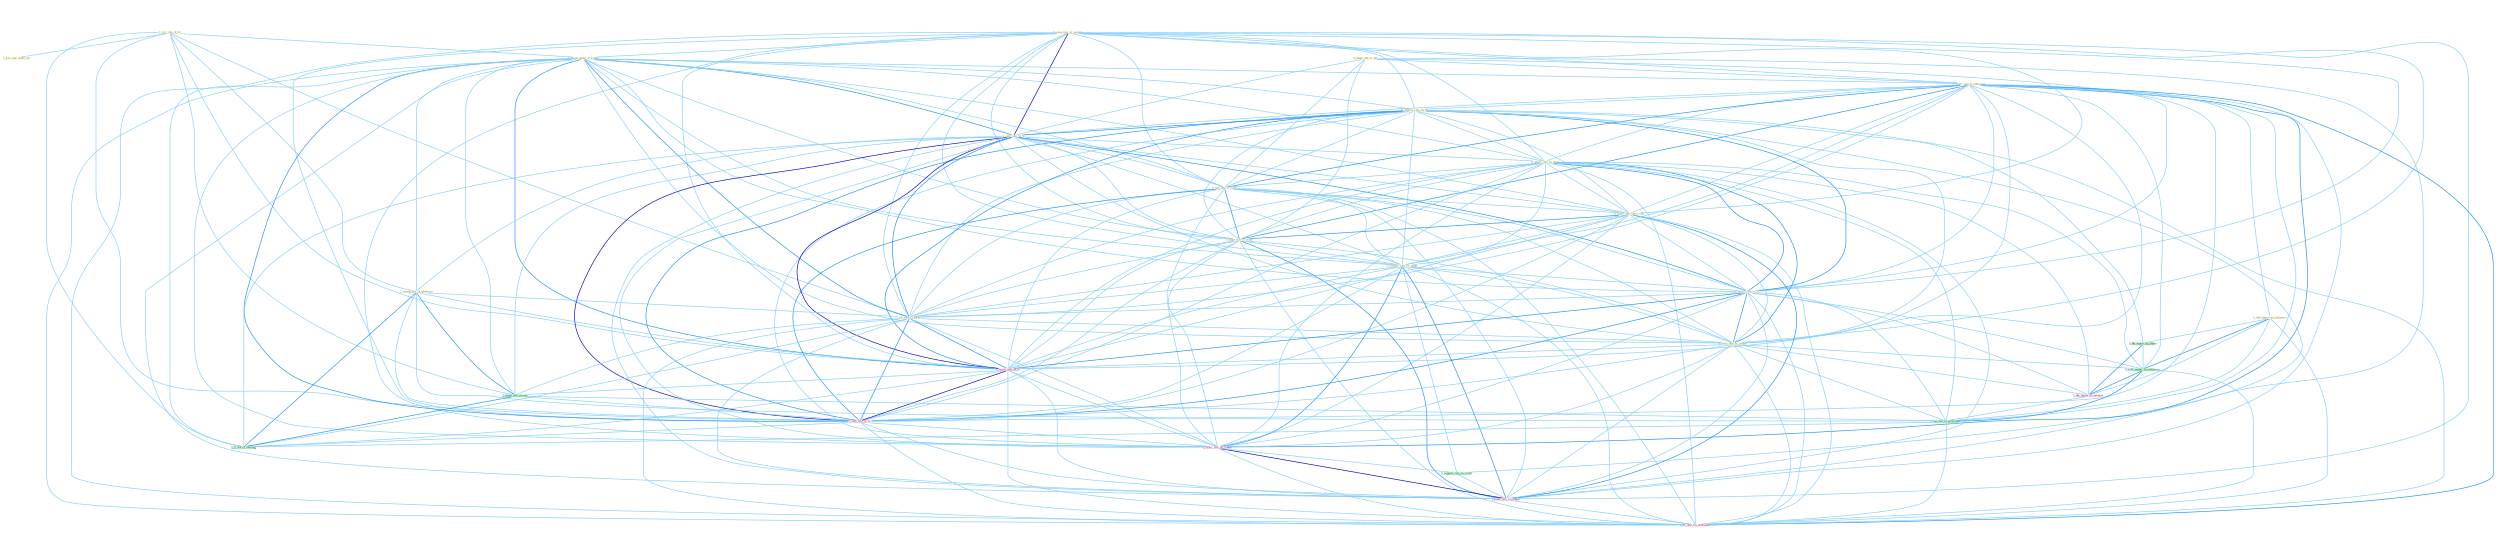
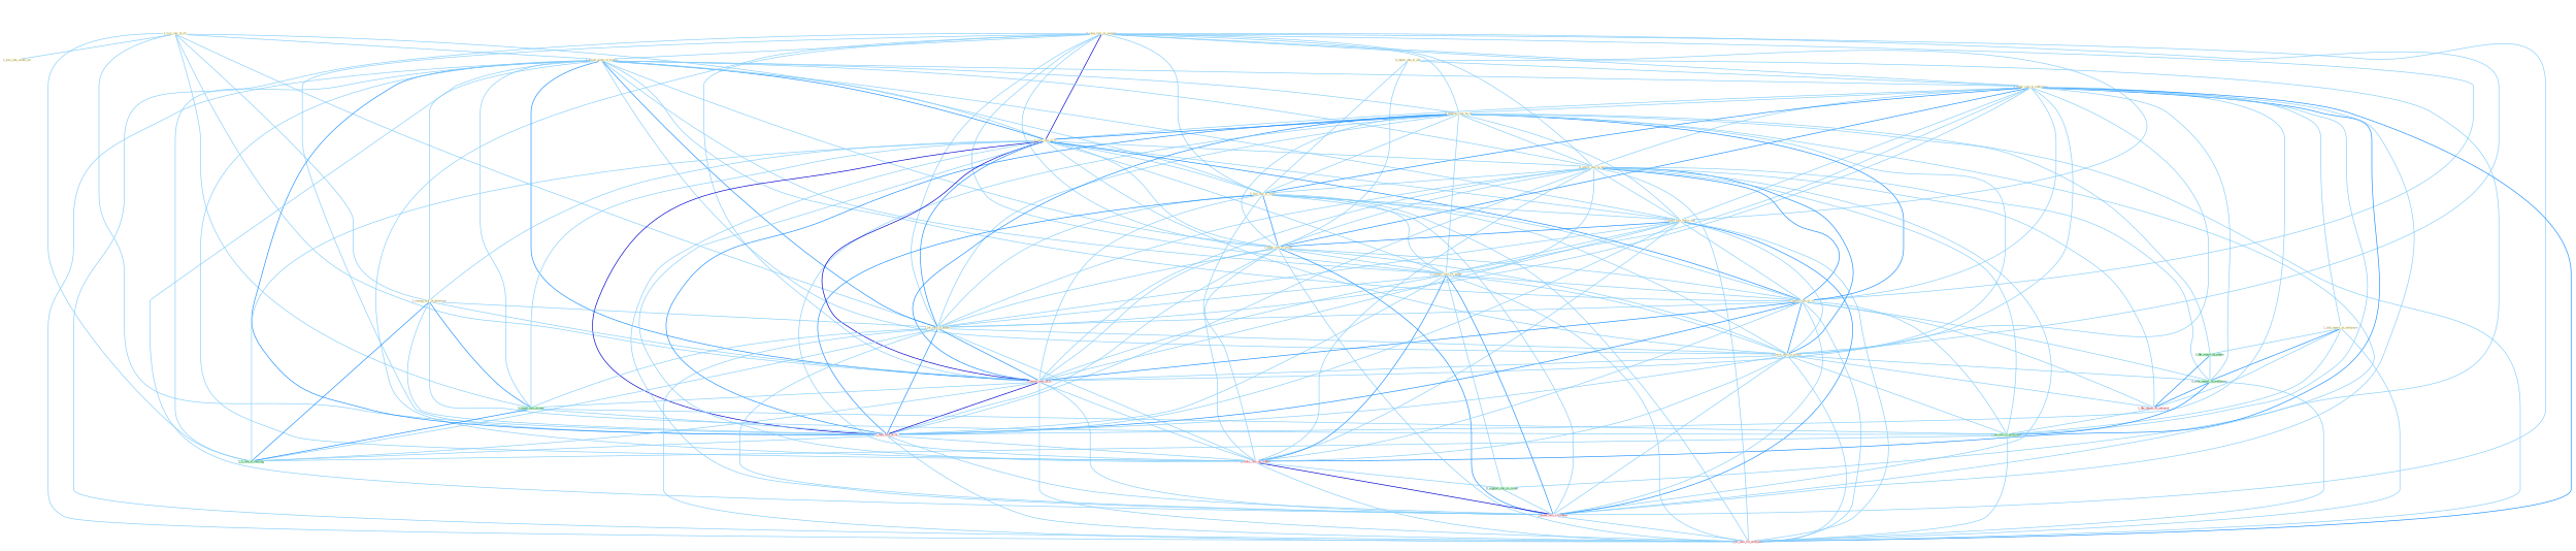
  graph {
    fontname="IBM Plex Sans"
    node [color="#ffffe0" fixedsize=true fontcolor="#8b7d6b" fontname="IBM Plex Sans" fontsize=4 shape=polygon style=filled]
    edge [color="#87cefa" fontname="IBM Plex Sans" w=1]
    "1_turn_rule_of_citi " [height=.06 width=.5]
    "0_view_rate_as_weapon " [height=.06 width=.5]
    n3 [height=.06 label="1_found_under_of_improv" width=.5]
    "0_taken_role_in_aid " [height=.06 width=.5]
    "1_reduc_rate_in_entitynam " [height=.06 width=.5]
    "0_depress_rate_by_% " [height=.06 width=.5]
    "1_carri_rate_of_% " [height=.06 width=.5]
    "0_return_rate_to_level " [height=.06 width=.5]
    "1_issu_rule_under_act " [height=.06 width=.5]
    "0_had_rate_in_studi " [height=.06 width=.5]
    "0_lower_rate_befor_end " [height=.06 width=.5]
    "1_told_report_at_entitynam " [height=.06 width=.5]
    "1_manag_risk_of_othernum " [height=.06 width=.5]
    "0_lower_rate_in_effort " [height=.06 width=.5]
    "1_confirm_rate_on_paper " [height=.06 width=.5]
    "0_boost_rate_to_% " [height=.06 width=.5]
    "1_hit_rate_of_leader " [height=.06 width=.5]
    "0_have_rate_to_extent " [height=.06 width=.5]
    "1_reach_rate_of_% " [color="#fff0f5" fontcolor="#b22222" height=.06 width=.5]
    "1_had_rate_of_% " [color="#fff0f5" fontcolor="#b22222" height=.06 width=.5]
    "1_file_report_to_network " [color="#fff0f5" fontcolor="#b22222" height=.06 width=.5]
    "1_reduc_rate_on_million " [color="#fff0f5" fontcolor="#b22222" height=.06 width=.5]
    "1_lower_rate_on_million " [color="#fff0f5" fontcolor="#b22222" height=.06 width=.5]
    "1_lift_rate_for_entitynam " [color="#fff0f5" fontcolor="#b22222" height=.06 width=.5]
    "1_count_risk_of_new " [color="#BDFCC9" fontcolor="#2f4f4f" height=.06 width=.5]
    "1_'s_risk_of_messag " [color="#BDFCC9" fontcolor="#2f4f4f" height=.06 width=.5]
    "0_support_role_on_condit " [color="#BDFCC9" fontcolor="#2f4f4f" height=.06 width=.5]
    "0_sent_report_to_entitynam " [color="#BDFCC9" fontcolor="#2f4f4f" height=.06 width=.5]
    "1_wa_risk_to_entitynam " [color="#BDFCC9" fontcolor="#2f4f4f" height=.06 width=.5]
    "0_file_report_by_phone " [color="#BDFCC9" fontcolor="#2f4f4f" height=.06 width=.5]
    subgraph sub_1 {
      "1_turn_rule_of_citi "
      "0_view_rate_as_weapon "
      n3
      "0_taken_role_in_aid "
      "1_reduc_rate_in_entitynam "
      "0_depress_rate_by_% "
      "1_carri_rate_of_% "
      "0_return_rate_to_level "
      "1_issu_rule_under_act "
      "0_had_rate_in_studi "
      "0_lower_rate_befor_end "
      "1_told_report_at_entitynam "
      "1_manag_risk_of_othernum "
      "0_lower_rate_in_effort "
      "1_confirm_rate_on_paper "
      "0_boost_rate_to_% "
      "1_hit_rate_of_leader "
      "0_have_rate_to_extent "
    }
    subgraph sub_2 {
      "1_reach_rate_of_% "
      "1_had_rate_of_% "
      "1_file_report_to_network "
      "1_reduc_rate_on_million "
      "1_lower_rate_on_million "
      "1_lift_rate_for_entitynam "
    }
    "1_turn_rule_of_citi " -- n3
-   "0_taken_role_in_aid " -- "1_carri_rate_of_% "
+   "1_turn_rule_of_citi " -- "1_carri_rate_of_% "
    "1_turn_rule_of_citi " -- "1_issu_rule_under_act "
    "1_turn_rule_of_citi " -- "1_manag_risk_of_othernum "
    "1_turn_rule_of_citi " -- "1_hit_rate_of_leader "
    "1_turn_rule_of_citi " -- "1_reach_rate_of_% "
    "1_turn_rule_of_citi " -- "1_had_rate_of_% "
    "1_turn_rule_of_citi " -- "1_count_risk_of_new "
    "1_turn_rule_of_citi " -- "1_'s_risk_of_messag "
    "0_view_rate_as_weapon " -- n3
    "0_view_rate_as_weapon " -- "1_reduc_rate_in_entitynam "
    "0_view_rate_as_weapon " -- "0_depress_rate_by_% "
    "0_view_rate_as_weapon " -- "1_carri_rate_of_% " [color="#0000cd"]
    "0_view_rate_as_weapon " -- "0_return_rate_to_level "
    "0_view_rate_as_weapon " -- "0_had_rate_in_studi "
    "0_view_rate_as_weapon " -- "0_lower_rate_befor_end "
    "0_view_rate_as_weapon " -- "0_lower_rate_in_effort "
    "0_view_rate_as_weapon " -- "1_confirm_rate_on_paper "
    "0_view_rate_as_weapon " -- "0_boost_rate_to_% "
    "0_view_rate_as_weapon " -- "1_hit_rate_of_leader "
    "0_view_rate_as_weapon " -- "0_have_rate_to_extent "
    "0_view_rate_as_weapon " -- "1_reach_rate_of_% "
    "0_view_rate_as_weapon " -- "1_had_rate_of_% "
    "0_view_rate_as_weapon " -- "1_reduc_rate_on_million "
    "0_view_rate_as_weapon " -- "1_lower_rate_on_million "
    "0_view_rate_as_weapon " -- "1_lift_rate_for_entitynam "
    n3 -- "1_reduc_rate_in_entitynam "
    n3 -- "0_depress_rate_by_% "
    n3 -- "1_carri_rate_of_% " [color="#1e90ff" w=2]
    n3 -- "0_return_rate_to_level "
    n3 -- "0_had_rate_in_studi "
    n3 -- "0_lower_rate_befor_end "
    n3 -- "1_manag_risk_of_othernum "
    n3 -- "0_lower_rate_in_effort "
    n3 -- "1_confirm_rate_on_paper "
    n3 -- "0_boost_rate_to_% "
    n3 -- "1_hit_rate_of_leader " [color="#1e90ff" w=2]
    n3 -- "0_have_rate_to_extent "
    n3 -- "1_reach_rate_of_% " [color="#1e90ff" w=2]
    n3 -- "1_had_rate_of_% " [color="#1e90ff" w=2]
    n3 -- "1_reduc_rate_on_million "
    n3 -- "1_lower_rate_on_million "
    n3 -- "1_lift_rate_for_entitynam "
    n3 -- "1_count_risk_of_new "
    n3 -- "1_'s_risk_of_messag "
    "0_taken_role_in_aid " -- "1_reduc_rate_in_entitynam "
    "0_taken_role_in_aid " -- "0_had_rate_in_studi "
    "0_taken_role_in_aid " -- "0_lower_rate_in_effort "
    "0_taken_role_in_aid " -- "0_support_role_on_condit "
    "1_reduc_rate_in_entitynam " -- "0_depress_rate_by_% "
    "1_reduc_rate_in_entitynam " -- "1_carri_rate_of_% "
    "1_reduc_rate_in_entitynam " -- "0_return_rate_to_level "
    "1_reduc_rate_in_entitynam " -- "0_had_rate_in_studi " [color="#1e90ff" w=2]
    "1_reduc_rate_in_entitynam " -- "0_lower_rate_befor_end "
    "1_reduc_rate_in_entitynam " -- "1_told_report_at_entitynam "
    "1_reduc_rate_in_entitynam " -- "0_lower_rate_in_effort " [color="#1e90ff" w=2]
    "1_reduc_rate_in_entitynam " -- "1_confirm_rate_on_paper "
    "1_reduc_rate_in_entitynam " -- "0_boost_rate_to_% "
    "1_reduc_rate_in_entitynam " -- "1_hit_rate_of_leader "
    "1_reduc_rate_in_entitynam " -- "0_have_rate_to_extent "
    "1_reduc_rate_in_entitynam " -- "1_reach_rate_of_% "
    "1_reduc_rate_in_entitynam " -- "1_had_rate_of_% "
    "1_reduc_rate_in_entitynam " -- "1_reduc_rate_on_million " [color="#1e90ff" w=2]
    "1_reduc_rate_in_entitynam " -- "1_lower_rate_on_million "
    "1_reduc_rate_in_entitynam " -- "1_lift_rate_for_entitynam " [color="#1e90ff" w=2]
    "1_reduc_rate_in_entitynam " -- "0_sent_report_to_entitynam "
    "1_reduc_rate_in_entitynam " -- "1_wa_risk_to_entitynam "
    "0_depress_rate_by_% " -- "1_carri_rate_of_% " [color="#1e90ff" w=2]
    "0_depress_rate_by_% " -- "0_return_rate_to_level "
    "0_depress_rate_by_% " -- "0_had_rate_in_studi "
    "0_depress_rate_by_% " -- "0_lower_rate_befor_end "
    "0_depress_rate_by_% " -- "0_lower_rate_in_effort "
    "0_depress_rate_by_% " -- "1_confirm_rate_on_paper "
    "0_depress_rate_by_% " -- "0_boost_rate_to_% " [color="#1e90ff" w=2]
    "0_depress_rate_by_% " -- "1_hit_rate_of_leader "
    "0_depress_rate_by_% " -- "0_have_rate_to_extent "
    "0_depress_rate_by_% " -- "1_reach_rate_of_% " [color="#1e90ff" w=2]
    "0_depress_rate_by_% " -- "1_had_rate_of_% " [color="#1e90ff" w=2]
    "0_depress_rate_by_% " -- "1_reduc_rate_on_million "
    "0_depress_rate_by_% " -- "1_lower_rate_on_million "
    "0_depress_rate_by_% " -- "1_lift_rate_for_entitynam "
    "0_depress_rate_by_% " -- "0_file_report_by_phone "
    "1_carri_rate_of_% " -- "0_return_rate_to_level "
    "1_carri_rate_of_% " -- "0_had_rate_in_studi "
    "1_carri_rate_of_% " -- "0_lower_rate_befor_end "
    "1_carri_rate_of_% " -- "1_manag_risk_of_othernum "
    "1_carri_rate_of_% " -- "0_lower_rate_in_effort "
    "1_carri_rate_of_% " -- "1_confirm_rate_on_paper "
    "1_carri_rate_of_% " -- "0_boost_rate_to_% " [color="#1e90ff" w=2]
    "1_carri_rate_of_% " -- "1_hit_rate_of_leader " [color="#1e90ff" w=2]
    "1_carri_rate_of_% " -- "0_have_rate_to_extent "
    "1_carri_rate_of_% " -- "1_reach_rate_of_% " [color="#0000cd" w=3]
    "1_carri_rate_of_% " -- "1_had_rate_of_% " [color="#0000cd" w=3]
    "1_carri_rate_of_% " -- "1_reduc_rate_on_million "
    "1_carri_rate_of_% " -- "1_lower_rate_on_million "
    "1_carri_rate_of_% " -- "1_count_risk_of_new "
    "1_carri_rate_of_% " -- "1_'s_risk_of_messag "
    "0_return_rate_to_level " -- "0_had_rate_in_studi "
    "0_return_rate_to_level " -- "0_lower_rate_befor_end "
    "0_return_rate_to_level " -- "0_lower_rate_in_effort "
    "0_return_rate_to_level " -- "1_confirm_rate_on_paper "
    "0_return_rate_to_level " -- "0_boost_rate_to_% " [color="#1e90ff" w=2]
    "0_return_rate_to_level " -- "1_hit_rate_of_leader "
    "0_return_rate_to_level " -- "0_have_rate_to_extent " [color="#1e90ff" w=2]
    "0_return_rate_to_level " -- "1_reach_rate_of_% "
    "0_return_rate_to_level " -- "1_had_rate_of_% "
    "0_return_rate_to_level " -- "1_file_report_to_network "
    "0_return_rate_to_level " -- "1_reduc_rate_on_million "
    "0_return_rate_to_level " -- "1_lower_rate_on_million "
    "0_return_rate_to_level " -- "1_lift_rate_for_entitynam "
    "0_return_rate_to_level " -- "0_sent_report_to_entitynam "
    "0_return_rate_to_level " -- "1_wa_risk_to_entitynam "
    "0_had_rate_in_studi " -- "0_lower_rate_befor_end "
    "0_had_rate_in_studi " -- "0_lower_rate_in_effort " [color="#1e90ff" w=2]
    "0_had_rate_in_studi " -- "1_confirm_rate_on_paper "
    "0_had_rate_in_studi " -- "0_boost_rate_to_% "
    "0_had_rate_in_studi " -- "1_hit_rate_of_leader "
    "0_had_rate_in_studi " -- "0_have_rate_to_extent "
    "0_had_rate_in_studi " -- "1_reach_rate_of_% "
    "0_had_rate_in_studi " -- "1_had_rate_of_% " [color="#1e90ff" w=2]
    "0_had_rate_in_studi " -- "1_reduc_rate_on_million "
    "0_had_rate_in_studi " -- "1_lower_rate_on_million "
    "0_had_rate_in_studi " -- "1_lift_rate_for_entitynam "
    "0_lower_rate_befor_end " -- "0_lower_rate_in_effort " [color="#1e90ff" w=2]
    "0_lower_rate_befor_end " -- "1_confirm_rate_on_paper "
    "0_lower_rate_befor_end " -- "0_boost_rate_to_% "
    "0_lower_rate_befor_end " -- "1_hit_rate_of_leader "
    "0_lower_rate_befor_end " -- "0_have_rate_to_extent "
    "0_lower_rate_befor_end " -- "1_reach_rate_of_% "
    "0_lower_rate_befor_end " -- "1_had_rate_of_% "
    "0_lower_rate_befor_end " -- "1_reduc_rate_on_million "
    "0_lower_rate_befor_end " -- "1_lower_rate_on_million " [color="#1e90ff" w=2]
    "0_lower_rate_befor_end " -- "1_lift_rate_for_entitynam "
    "1_told_report_at_entitynam " -- "1_file_report_to_network "
    "1_told_report_at_entitynam " -- "1_lift_rate_for_entitynam "
    "1_told_report_at_entitynam " -- "0_sent_report_to_entitynam " [color="#1e90ff" w=2]
    "1_told_report_at_entitynam " -- "1_wa_risk_to_entitynam "
    "1_told_report_at_entitynam " -- "0_file_report_by_phone "
    "1_manag_risk_of_othernum " -- "1_hit_rate_of_leader "
    "1_manag_risk_of_othernum " -- "1_reach_rate_of_% "
    "1_manag_risk_of_othernum " -- "1_had_rate_of_% "
    "1_manag_risk_of_othernum " -- "1_count_risk_of_new " [color="#1e90ff" w=2]
    "1_manag_risk_of_othernum " -- "1_'s_risk_of_messag " [color="#1e90ff" w=2]
    "1_manag_risk_of_othernum " -- "1_wa_risk_to_entitynam "
    "0_lower_rate_in_effort " -- "1_confirm_rate_on_paper "
-   "0_taken_role_in_aid " -- "0_boost_rate_to_% "
+   "0_lower_rate_in_effort " -- "0_boost_rate_to_% "
    "0_lower_rate_in_effort " -- "1_hit_rate_of_leader "
    "0_lower_rate_in_effort " -- "0_have_rate_to_extent "
    "0_lower_rate_in_effort " -- "1_reach_rate_of_% "
    "0_lower_rate_in_effort " -- "1_had_rate_of_% "
    "0_lower_rate_in_effort " -- "1_reduc_rate_on_million "
    "0_lower_rate_in_effort " -- "1_lower_rate_on_million " [color="#1e90ff" w=2]
    "0_lower_rate_in_effort " -- "1_lift_rate_for_entitynam "
    "1_confirm_rate_on_paper " -- "0_boost_rate_to_% "
    "1_confirm_rate_on_paper " -- "1_hit_rate_of_leader "
    "1_confirm_rate_on_paper " -- "0_have_rate_to_extent "
    "1_confirm_rate_on_paper " -- "1_reach_rate_of_% "
    "1_confirm_rate_on_paper " -- "1_had_rate_of_% "
    "1_confirm_rate_on_paper " -- "1_reduc_rate_on_million " [color="#1e90ff" w=2]
    "1_confirm_rate_on_paper " -- "1_lower_rate_on_million " [color="#1e90ff" w=2]
    "1_confirm_rate_on_paper " -- "1_lift_rate_for_entitynam "
    "1_confirm_rate_on_paper " -- "0_support_role_on_condit "
    "0_boost_rate_to_% " -- "1_hit_rate_of_leader "
    "0_boost_rate_to_% " -- "0_have_rate_to_extent " [color="#1e90ff" w=2]
    "0_boost_rate_to_% " -- "1_reach_rate_of_% " [color="#1e90ff" w=2]
    "0_boost_rate_to_% " -- "1_had_rate_of_% " [color="#1e90ff" w=2]
    "0_boost_rate_to_% " -- "1_file_report_to_network "
    "0_boost_rate_to_% " -- "1_reduc_rate_on_million "
    "0_boost_rate_to_% " -- "1_lower_rate_on_million "
    "0_boost_rate_to_% " -- "1_lift_rate_for_entitynam "
    "0_boost_rate_to_% " -- "0_sent_report_to_entitynam "
    "0_boost_rate_to_% " -- "1_wa_risk_to_entitynam "
    "1_hit_rate_of_leader " -- "0_have_rate_to_extent "
    "1_hit_rate_of_leader " -- "1_reach_rate_of_% " [color="#1e90ff" w=2]
    "1_hit_rate_of_leader " -- "1_had_rate_of_% " [color="#1e90ff" w=2]
    "1_hit_rate_of_leader " -- "1_reduc_rate_on_million "
    "1_hit_rate_of_leader " -- "1_lower_rate_on_million "
    "1_hit_rate_of_leader " -- "1_lift_rate_for_entitynam "
    "1_hit_rate_of_leader " -- "1_count_risk_of_new "
    "1_hit_rate_of_leader " -- "1_'s_risk_of_messag "
    "0_have_rate_to_extent " -- "1_reach_rate_of_% "
    "0_have_rate_to_extent " -- "1_had_rate_of_% "
    "0_have_rate_to_extent " -- "1_file_report_to_network "
    "0_have_rate_to_extent " -- "1_reduc_rate_on_million "
    "0_have_rate_to_extent " -- "1_lower_rate_on_million "
    "0_have_rate_to_extent " -- "1_lift_rate_for_entitynam "
    "0_have_rate_to_extent " -- "0_sent_report_to_entitynam "
    "0_have_rate_to_extent " -- "1_wa_risk_to_entitynam "
    "1_reach_rate_of_% " -- "1_had_rate_of_% " [color="#0000cd" w=3]
    "1_reach_rate_of_% " -- "1_reduc_rate_on_million "
    "1_reach_rate_of_% " -- "1_lower_rate_on_million "
    "1_reach_rate_of_% " -- "1_lift_rate_for_entitynam "
    "1_reach_rate_of_% " -- "1_count_risk_of_new "
    "1_reach_rate_of_% " -- "1_'s_risk_of_messag "
    "1_had_rate_of_% " -- "1_reduc_rate_on_million "
    "1_had_rate_of_% " -- "1_lower_rate_on_million "
    "1_had_rate_of_% " -- "1_lift_rate_for_entitynam "
    "1_had_rate_of_% " -- "1_'s_risk_of_messag "
    "1_file_report_to_network " -- "1_wa_risk_to_entitynam "
    "1_reduc_rate_on_million " -- "1_lower_rate_on_million " [color="#0000cd" w=3]
    "1_reduc_rate_on_million " -- "1_lift_rate_for_entitynam "
    "1_reduc_rate_on_million " -- "0_support_role_on_condit "
    "1_lower_rate_on_million " -- "1_lift_rate_for_entitynam "
    "1_count_risk_of_new " -- "1_had_rate_of_% "
    "1_count_risk_of_new " -- "1_'s_risk_of_messag " [color="#1e90ff" w=2]
    "1_count_risk_of_new " -- "1_wa_risk_to_entitynam "
    "0_support_role_on_condit " -- "1_lower_rate_on_million "
    "0_sent_report_to_entitynam " -- "1_file_report_to_network " [color="#1e90ff" w=2]
    "0_sent_report_to_entitynam " -- "1_lift_rate_for_entitynam "
    "0_sent_report_to_entitynam " -- "1_wa_risk_to_entitynam " [color="#1e90ff" w=2]
    "1_wa_risk_to_entitynam " -- "1_lift_rate_for_entitynam "
    "1_wa_risk_to_entitynam " -- "1_'s_risk_of_messag "
    "0_file_report_by_phone " -- "1_file_report_to_network " [color="#1e90ff" w=2]
    "0_file_report_by_phone " -- "0_sent_report_to_entitynam "
  }
